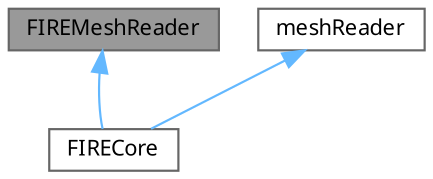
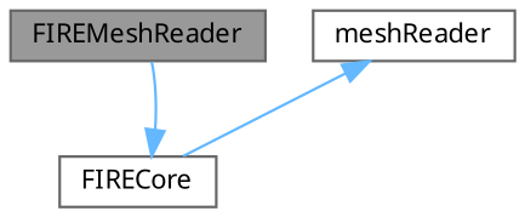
  digraph {
    fontname="Noto Sans"
    node [color=gray40 fillcolor=white fontname="Noto Sans" fontsize=10 shape=box style=filled]
    edge [color=steelblue1 dir=back fontname="Noto Sans" fontsize=10 labelfontname=Helvetica labelfontsize=10 style=solid]
    n1 [fillcolor=grey60 fontcolor=black height=0.2 label=FIREMeshReader width=0.4]
    n2 [height=0.2 label=meshReader width=0.4]
    n3 [height=0.2 label=FIRECore width=0.4]
    n2 -> n3
-   n1 -> n3
+   n3 -> n1
  }
